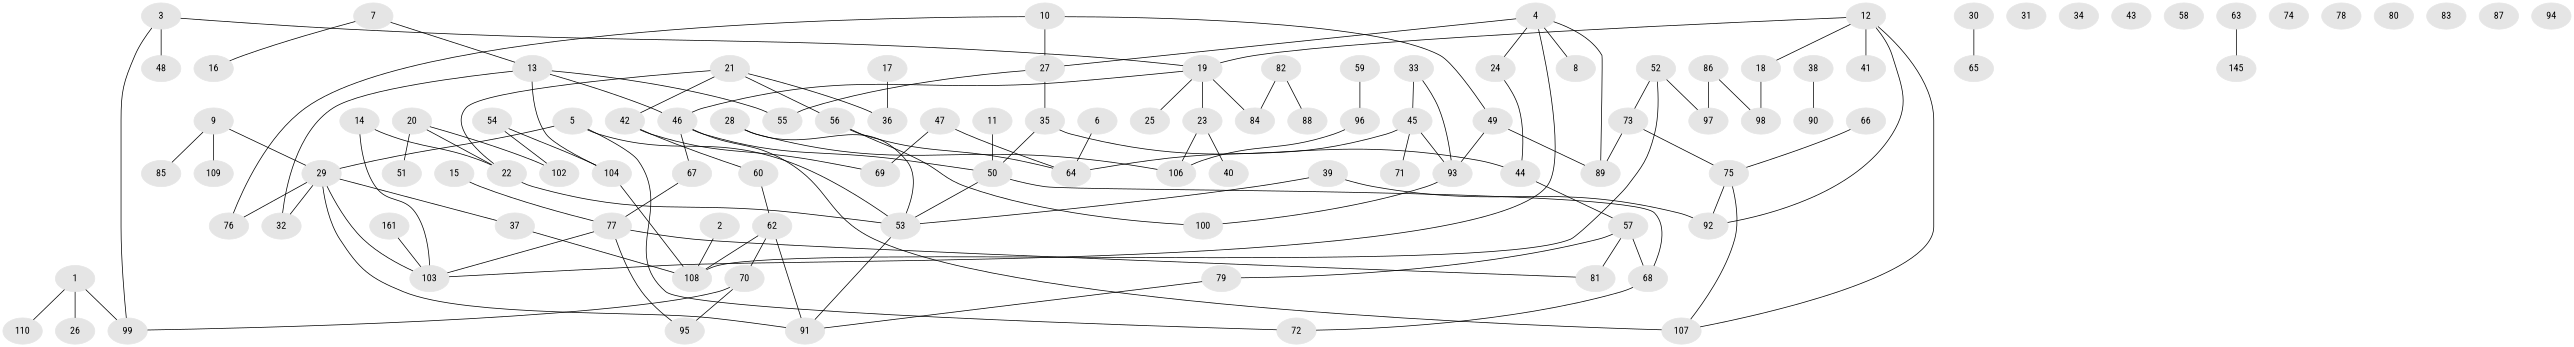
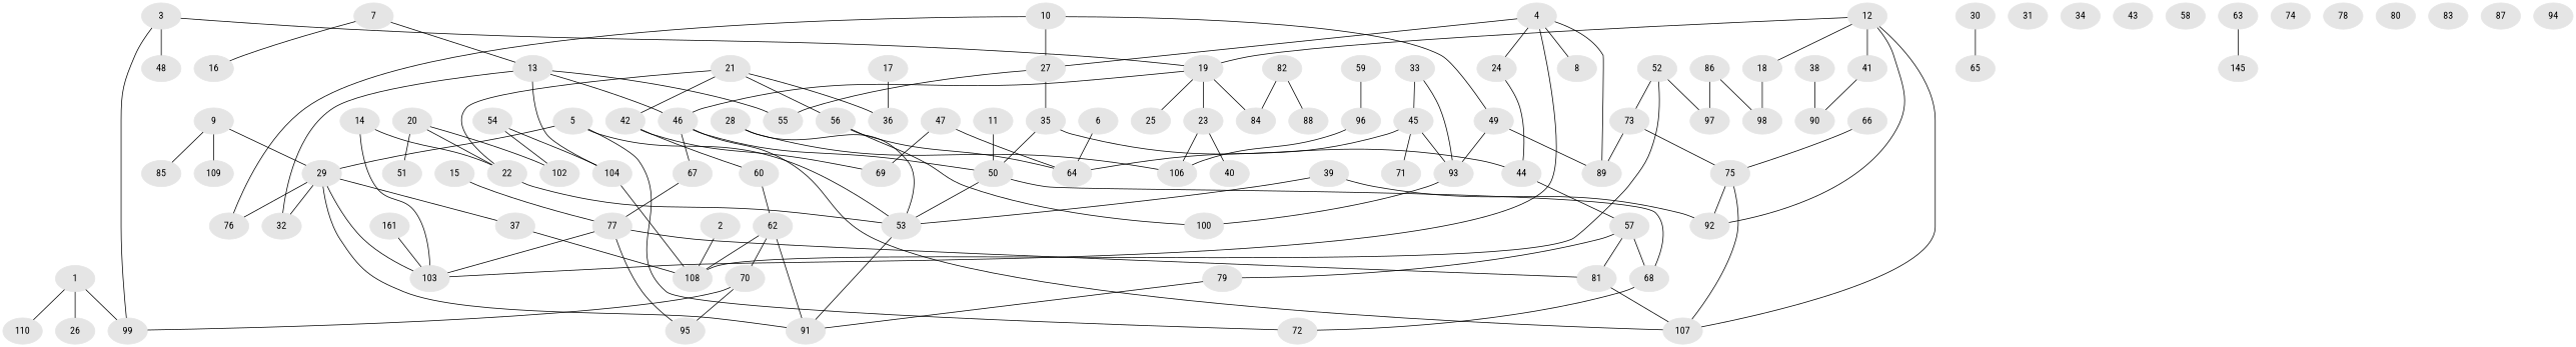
  graph {
    fontname="Roboto Condensed"
    node [color=gray90 fontname="Roboto Condensed" style=filled]
    edge [fontname="Roboto Condensed"]
    1
    26
    99
    110
    2
    108
    3
    19
    48
    46
    23
    25
    84
    4
    8
    24
    27
    89
    103
    44
    55
    35
    5
    29
    53
    72
    76
    32
    37
    91
    6
    64
    7
    13
    16
    104
    9
    85
    109
    10
    49
    93
    11
    50
    68
    12
    18
    41
    92
    107
    98
    90
    67
    14
    22
    15
    77
    81
    95
    17
    36
    40
    106
    20
    51
    102
    21
    42
    56
    60
    69
    100
    57
    28
    30
    65
    31
    33
    45
    71
    34
    38
    39
    62
    43
    79
    47
    52
    73
    97
    75
    54
    58
    59
    96
    70
    n97 [label=145]
    63
    66
    74
    78
    80
    82
    88
    83
    86
    87
    94
    n109 [label=161]
    1 -- 26
    1 -- 99
    1 -- 110
    2 -- 108
    3 -- 99
    3 -- 19
    3 -- 48
    19 -- 46
    19 -- 23
    19 -- 25
    19 -- 84
    46 -- 50
    46 -- 107
    46 -- 67
    23 -- 40
    23 -- 106
    4 -- 8
    4 -- 24
    4 -- 27
    4 -- 89
    4 -- 103
    24 -- 44
    27 -- 55
    27 -- 35
    44 -- 57
    35 -- 44
    35 -- 50
    5 -- 29
    5 -- 53
    5 -- 72
    29 -- 103
    29 -- 76
    29 -- 32
    29 -- 37
    29 -- 91
    53 -- 91
    37 -- 108
    6 -- 64
    7 -- 13
    7 -- 16
    13 -- 46
    13 -- 55
    13 -- 32
    13 -- 104
    104 -- 108
    9 -- 29
    9 -- 85
    9 -- 109
    10 -- 27
    10 -- 76
    10 -- 49
    49 -- 89
    49 -- 93
    93 -- 100
    11 -- 50
    50 -- 53
    50 -- 68
    68 -- 72
    12 -- 19
    12 -- 18
    12 -- 41
    12 -- 92
    12 -- 107
    18 -- 98
+   41 -- 90
    67 -- 77
    14 -- 103
    14 -- 22
    22 -- 53
    15 -- 77
    77 -- 103
    77 -- 81
    77 -- 95
+   81 -- 107
    17 -- 36
    20 -- 22
    20 -- 51
    20 -- 102
    21 -- 22
    21 -- 36
    21 -- 42
    21 -- 56
    42 -- 60
    42 -- 69
    56 -- 64
    56 -- 100
    60 -- 62
    57 -- 68
    57 -- 81
    57 -- 79
    28 -- 53
    28 -- 106
    30 -- 65
    33 -- 93
    33 -- 45
    45 -- 64
    45 -- 93
    45 -- 71
    38 -- 90
    39 -- 53
    39 -- 92
    62 -- 108
    62 -- 91
    62 -- 70
    79 -- 91
    47 -- 64
    47 -- 69
    52 -- 108
    52 -- 73
    52 -- 97
    73 -- 89
    73 -- 75
    75 -- 92
    75 -- 107
    54 -- 104
    54 -- 102
    59 -- 96
    96 -- 106
    70 -- 99
    70 -- 95
    63 -- n97
    66 -- 75
    82 -- 84
    82 -- 88
    86 -- 98
    86 -- 97
    n109 -- 103
  }
